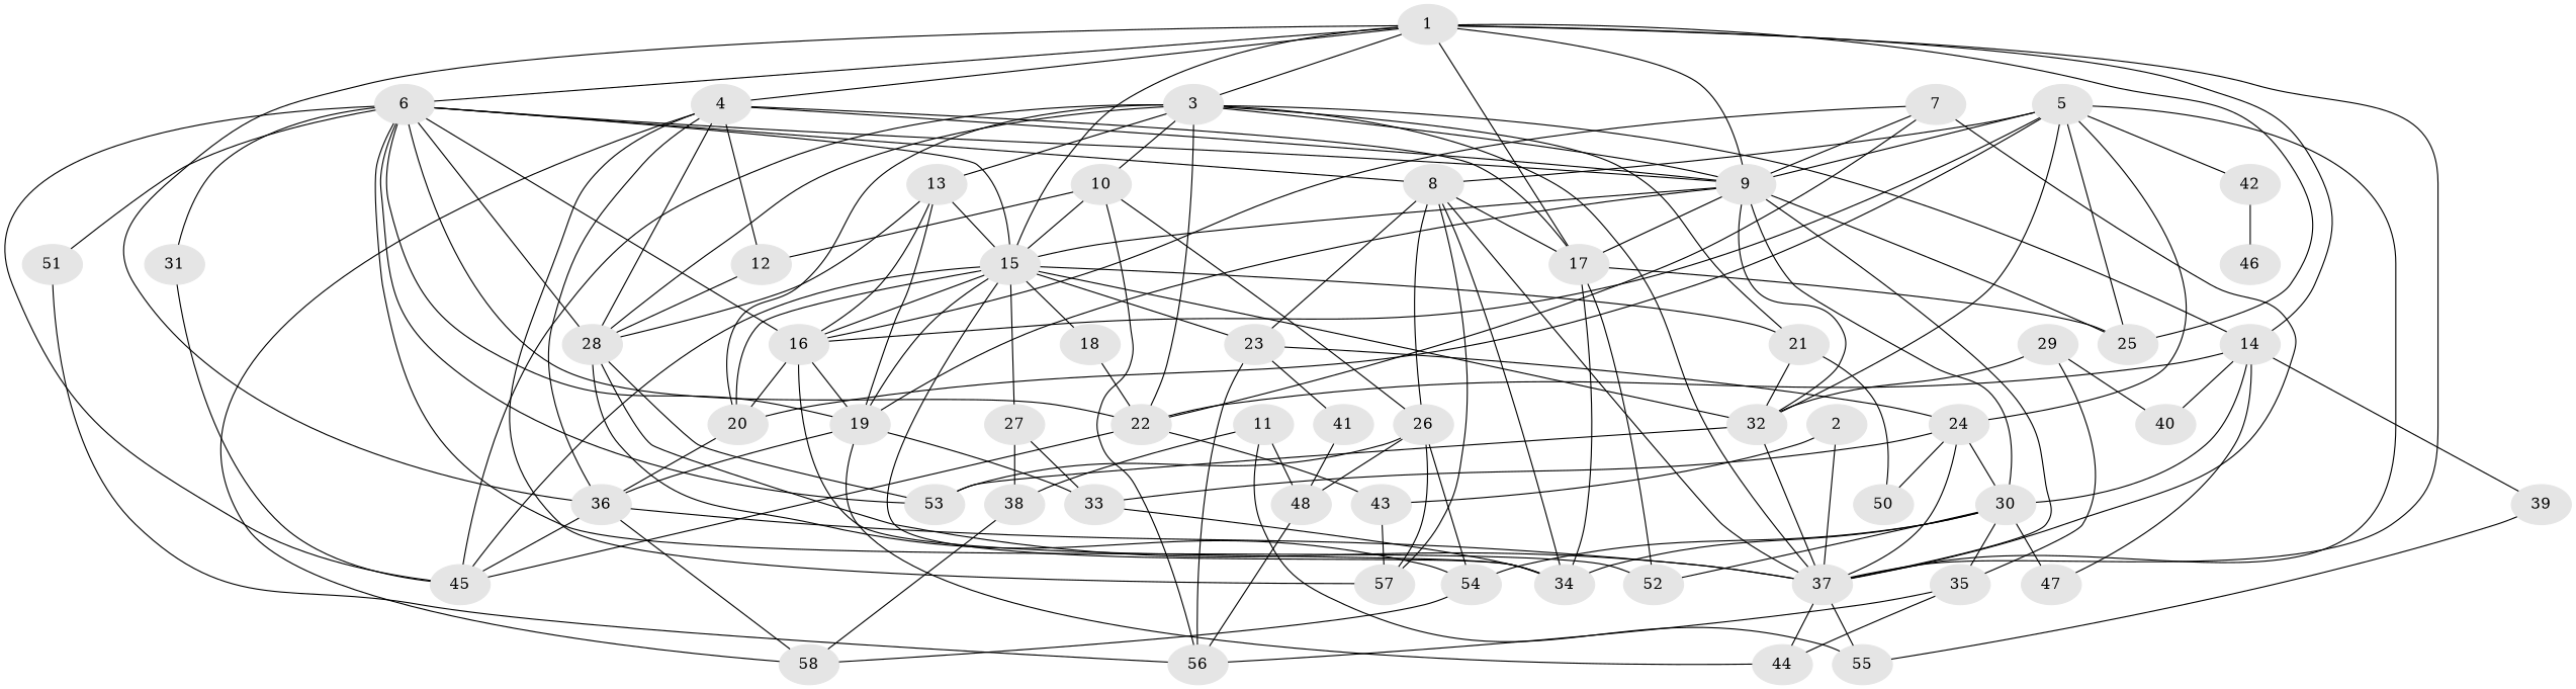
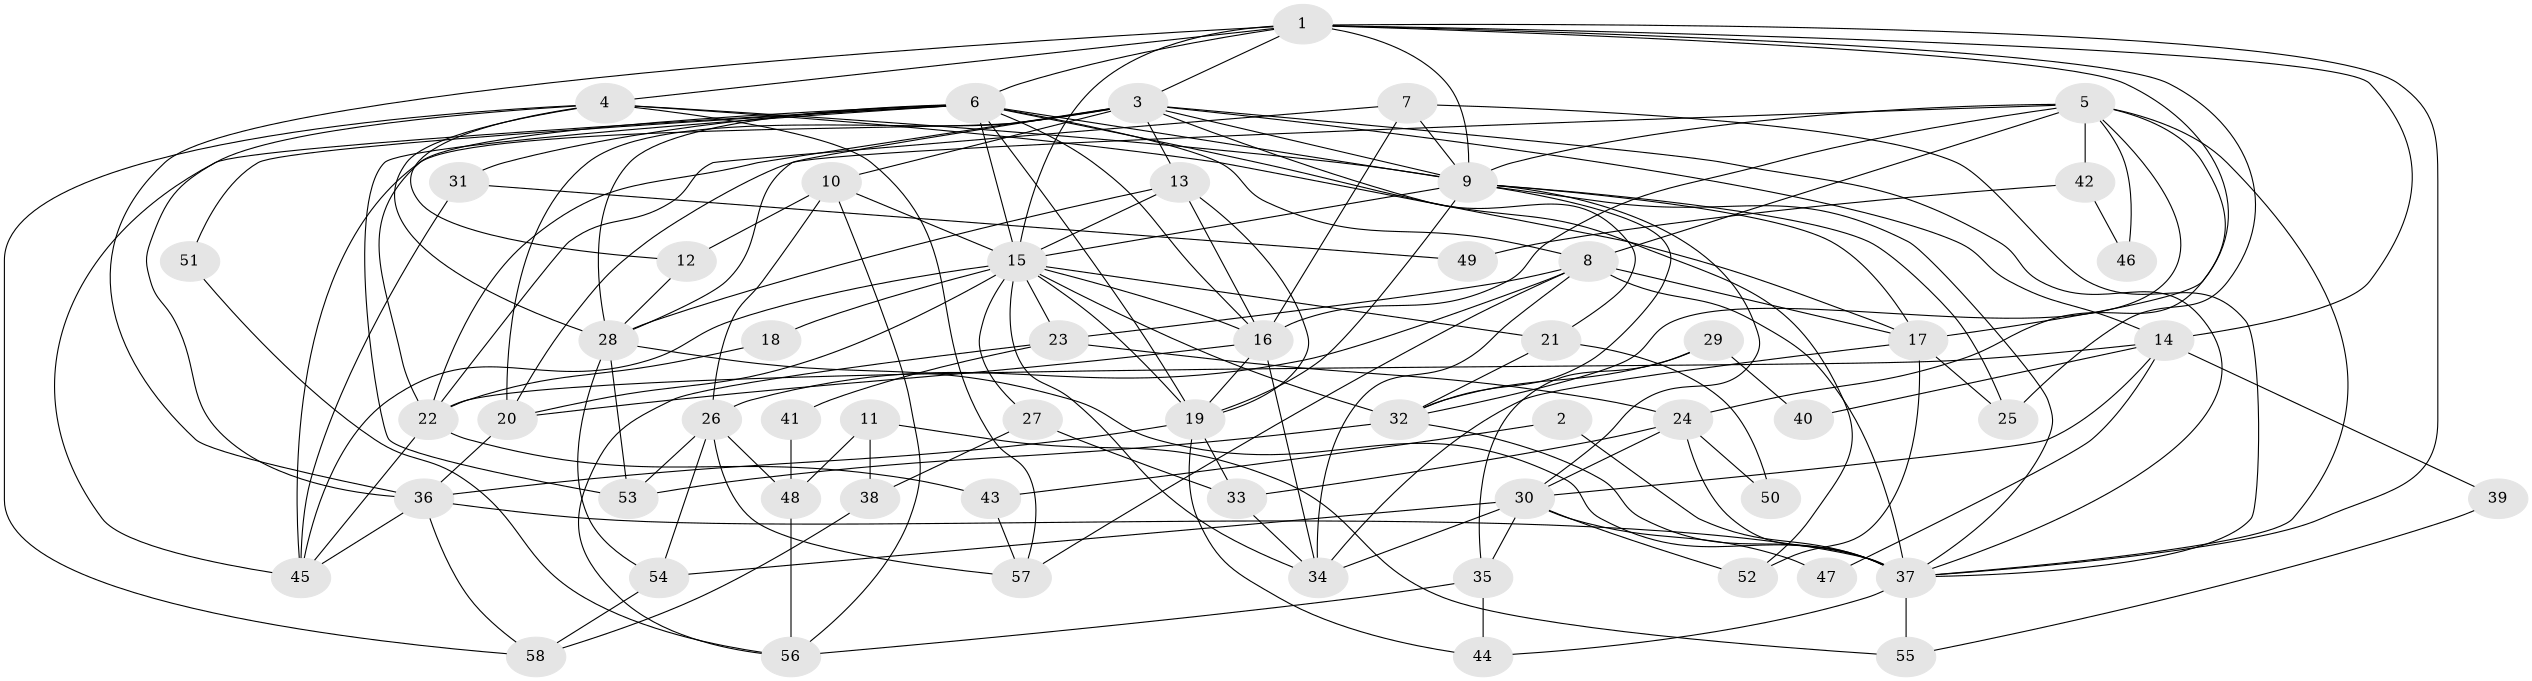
  graph {
    node [color=gray90 style=filled]
    edge [weight=1.0]
    1
    3
    4
    6
    9
    14
    15
    17
    25
    36
    37
    10
    13
    20
    21
    22
    28
    45
    12
    57
    58
    16
    8
    19
    31
    51
    52
    53
    32
    30
    39
    40
    47
    23
    34
    18
    27
    55
    44
    2
    43
    26
    56
    50
    54
    5
    24
    42
    46
    33
+   49
    7
    41
    48
    35
    11
    38
    29
    1 -- 3
    1 -- 4
    1 -- 6
    1 -- 9
    1 -- 14
    1 -- 15
    1 -- 17
    1 -- 25
    1 -- 36
    1 -- 37
    3 -- 9
    3 -- 14
    3 -- 37
    3 -- 10
    3 -- 13
    3 -- 20
    3 -- 21
    3 -- 22 [weight=2.0]
    3 -- 28
    3 -- 45
    4 -- 9
    4 -- 17
    4 -- 36
    4 -- 28
    4 -- 12
    4 -- 57
    4 -- 58
    6 -- 9
    6 -- 15
    6 -- 22
    6 -- 28
    6 -- 45
    6 -- 16
    6 -- 8
    6 -- 19
    6 -- 31
    6 -- 51
    6 -- 52
    6 -- 53
    9 -- 15
    9 -- 17
    9 -- 25
    9 -- 37
    9 -- 19 [weight=2.0]
    9 -- 32
    9 -- 30
    14 -- 22
    14 -- 30
    14 -- 39
    14 -- 40
    14 -- 47
    15 -- 20
    15 -- 21
    15 -- 45
    15 -- 16
    15 -- 19
    15 -- 32
    15 -- 23
    15 -- 34
    15 -- 18
    15 -- 27
    17 -- 25
    17 -- 52
    17 -- 34
    36 -- 37 [weight=2.0]
    36 -- 45
    36 -- 58
    37 -- 55
    37 -- 44
    10 -- 15
    10 -- 12
    10 -- 26
    10 -- 56
    13 -- 15
    13 -- 28
    13 -- 16
    13 -- 19
    20 -- 36 [weight=2.0]
    21 -- 32 [weight=2.0]
    21 -- 50
    22 -- 45
    22 -- 43 [weight=2.0]
    28 -- 37
    28 -- 53
    28 -- 54
    12 -- 28
    16 -- 20 [weight=2.0]
    16 -- 19
    16 -- 34
    8 -- 17
    8 -- 37
    8 -- 57
    8 -- 23 [weight=2.0]
    8 -- 34
    8 -- 26
    19 -- 36
    19 -- 44
    19 -- 33
    31 -- 45
+   31 -- 49
    51 -- 56
    32 -- 37
    32 -- 53
    30 -- 52
    30 -- 47
    30 -- 34
    30 -- 54
    30 -- 35
    39 -- 55
    23 -- 56
    23 -- 24
    23 -- 41
    18 -- 22
    27 -- 33
    27 -- 38
    2 -- 37
    2 -- 43
    43 -- 57
    26 -- 57
    26 -- 53
    26 -- 54
    26 -- 48
    54 -- 58
    5 -- 9
    5 -- 37 [weight=2.0]
    5 -- 20
    5 -- 16 [weight=3.0]
    5 -- 8
    5 -- 32
    5 -- 24
    5 -- 42 [weight=2.0]
-   5 -- 25
+   5 -- 46
    24 -- 37
    24 -- 30
    24 -- 50
    24 -- 33
    42 -- 46
+   42 -- 49
    33 -- 34
    7 -- 9
    7 -- 37
    7 -- 22 [weight=2.0]
    7 -- 16
    41 -- 48
    48 -- 56
    35 -- 44
    35 -- 56
    11 -- 55
    11 -- 48
    11 -- 38
    38 -- 58
    29 -- 32
    29 -- 40
    29 -- 35
  }
